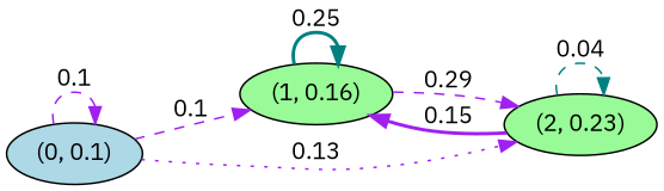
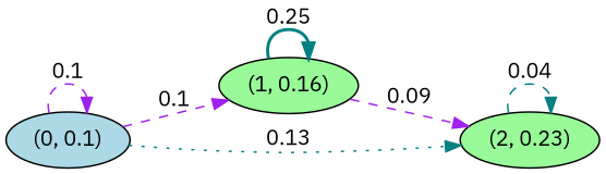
  digraph {
    fontname="IBM Plex Sans"
    rankdir=LR
    node [fillcolor=palegreen fontname="IBM Plex Sans" style=filled]
    edge [color=purple fontname="IBM Plex Sans" style=dashed]
    n1 [fillcolor=lightblue label="(0, 0.1)"]
    n2 [label="(1, 0.16)"]
    n3 [label="(2, 0.23)"]
    n1 -> n1 [label=0.1]
    n1 -> n2 [label=0.1]
-   n1 -> n3 [label=0.13 style=dotted]
+   n1 -> n3 [color=teal label=0.13 style=dotted]
    n2 -> n2 [color=teal label=0.25 style=bold]
-   n2 -> n3 [label=0.29]
-   n3 -> n2 [label=0.15 style=bold]
+   n2 -> n3 [label=0.09]
    n3 -> n3 [color=teal label=0.04]
  }
